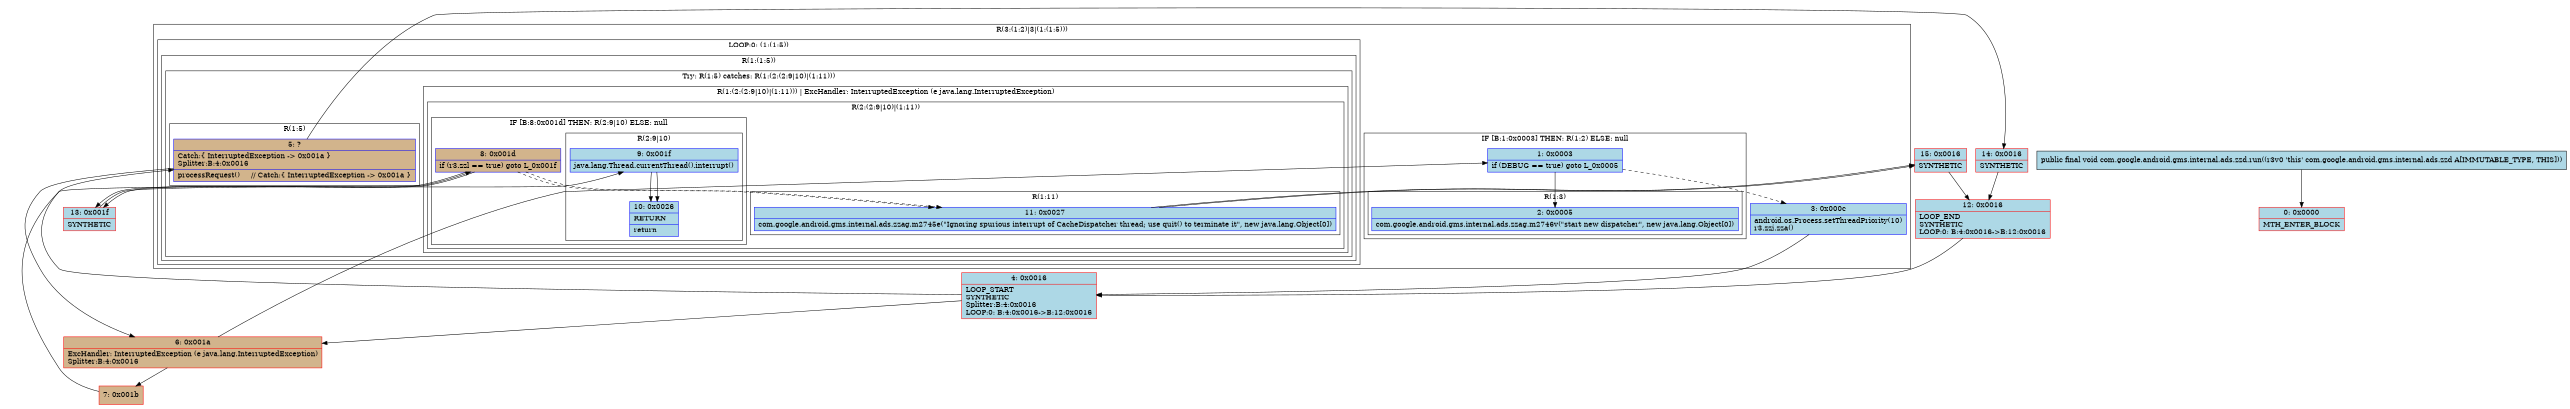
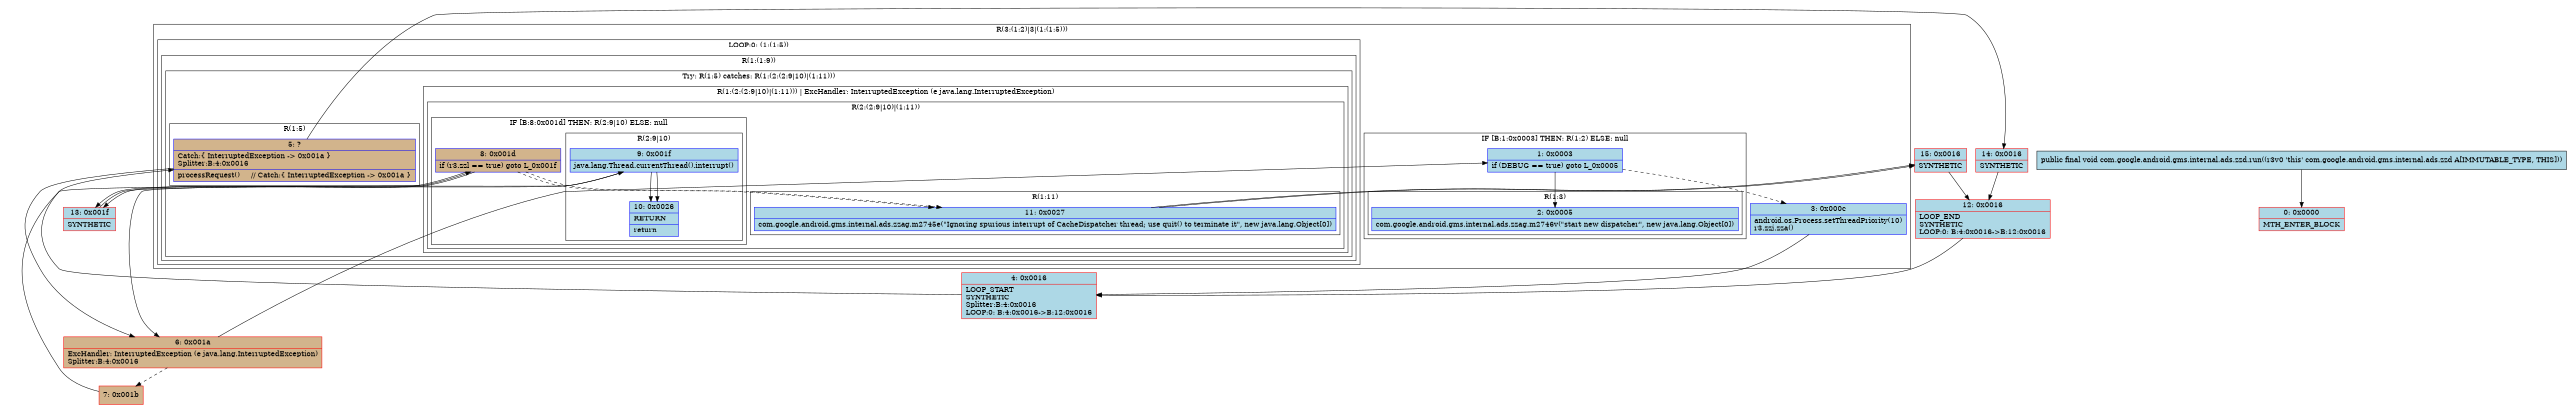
  digraph {
    node [color=blue fillcolor=lightblue shape=record style=filled]
    n1 [label="{2\:\ 0x0005|com.google.android.gms.internal.ads.zzag.m2746v(\"start new dispatcher\", new java.lang.Object[0])\l}"]
    n2 [label="{1\:\ 0x0003|if (DEBUG == true) goto L_0x0005\l}"]
    n3 [fillcolor=tan label="{5\:\ ?|Catch:\{ InterruptedException \-\> 0x001a \}\lSplitter:B:4:0x0016\l|processRequest()     \/\/ Catch:\{ InterruptedException \-\> 0x001a \}\l}"]
    n4 [label="{9\:\ 0x001f|java.lang.Thread.currentThread().interrupt()\l}"]
    n5 [label="{10\:\ 0x0026|RETURN\l|return\l}"]
    n6 [fillcolor=tan label="{8\:\ 0x001d|if (r3.zzl == true) goto L_0x001f\l}"]
    n7 [label="{11\:\ 0x0027|com.google.android.gms.internal.ads.zzag.m2745e(\"Ignoring spurious interrupt of CacheDispatcher thread; use quit() to terminate it\", new java.lang.Object[0])\l}"]
    n8 [label="{3\:\ 0x000c|android.os.Process.setThreadPriority(10)\lr3.zzj.zza()\l}"]
    n9 [color=red fillcolor=tan label="{6\:\ 0x001a|ExcHandler: InterruptedException (e java.lang.InterruptedException)\lSplitter:B:4:0x0016\l}"]
    n10 [color=red label="{14\:\ 0x0016|SYNTHETIC\l}"]
    n11 [color=red label="{13\:\ 0x001f|SYNTHETIC\l}"]
    n12 [color=red label="{15\:\ 0x0016|SYNTHETIC\l}"]
    n13 [color=red label="{4\:\ 0x0016|LOOP_START\lSYNTHETIC\lSplitter:B:4:0x0016\lLOOP:0: B:4:0x0016\-\>B:12:0x0016\l}"]
    n14 [color=red fillcolor=tan label="{7\:\ 0x001b}"]
    n15 [color=red label="{12\:\ 0x0016|LOOP_END\lSYNTHETIC\lLOOP:0: B:4:0x0016\-\>B:12:0x0016\l}"]
    n16 [color=red label="{0\:\ 0x0000|MTH_ENTER_BLOCK\l}"]
    n17 [label="{public final void com.google.android.gms.internal.ads.zzd.run((r3v0 'this' com.google.android.gms.internal.ads.zzd A[IMMUTABLE_TYPE, THIS])) }" color=""]
    subgraph cluster_1 {
      label="R(3:(1:2)|3|(1:(1:5)))"
      n8
      subgraph cluster_2 {
        label="IF [B:1:0x0003] THEN: R(1:2) ELSE: null"
        n2
        subgraph cluster_3 {
          label="R(1:3)"
          n1
        }
      }
      subgraph cluster_4 {
        label="LOOP:0: (1:(1:5))"
        subgraph cluster_5 {
-         label="R(1:(1:5))"
+         label="R(1:(1:9))"
          subgraph cluster_6 {
            label="Try: R(1:5) catches: R(1:(2:(2:9|10)|(1:11)))"
            subgraph cluster_7 {
              label="R(1:5)"
              n3
            }
            subgraph cluster_8 {
              label="R(1:(2:(2:9|10)|(1:11))) | ExcHandler: InterruptedException (e java.lang.InterruptedException)\l"
              subgraph cluster_9 {
                label="R(2:(2:9|10)|(1:11))"
                subgraph cluster_10 {
                  label="IF [B:8:0x001d] THEN: R(2:9|10) ELSE: null"
                  n6
                  subgraph cluster_11 {
                    label="R(2:9|10)"
                    n4
                    n5
                  }
                }
                subgraph cluster_12 {
                  label="R(1:11)"
                  n7
                }
              }
            }
          }
        }
      }
    }
    subgraph cluster_13 {
      label="R(1:(2:(2:9|10)|(1:11))) | ExcHandler: InterruptedException (e java.lang.InterruptedException)\l"
      subgraph cluster_14 {
        label="R(2:(2:9|10)|(1:11))"
        subgraph cluster_15 {
          label="IF [B:8:0x001d] THEN: R(2:9|10) ELSE: null"
          subgraph cluster_16 {
            label="R(2:9|10)"
          }
        }
        subgraph cluster_17 {
          label="R(1:11)"
        }
      }
    }
    n2 -> n1
    n2 -> n8 [style=dashed]
    n3 -> n9
    n3 -> n10
    n4 -> n5
    n4 -> n5
    n6 -> n7 [style=dashed]
    n6 -> n7 [style=dashed]
    n6 -> n11
    n6 -> n11
    n7 -> n12
    n7 -> n12
    n8 -> n13
    n9 -> n2
-   n9 -> n14
+   n9 -> n14 [style=dashed]
    n10 -> n15
    n11 -> n4
    n12 -> n15
    n13 -> n3
-   n13 -> n9
+   n4 -> n9
    n14 -> n6
    n15 -> n13
    n17 -> n16
  }
